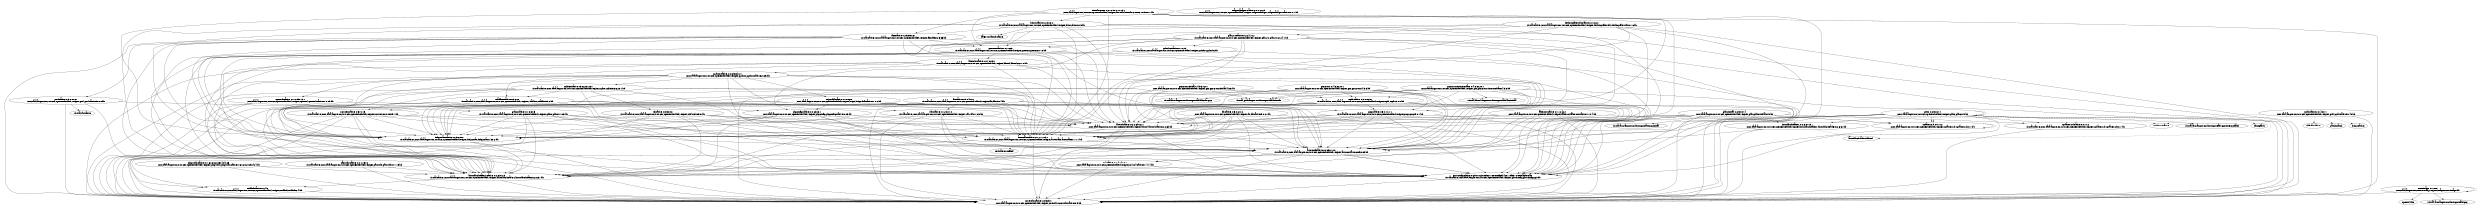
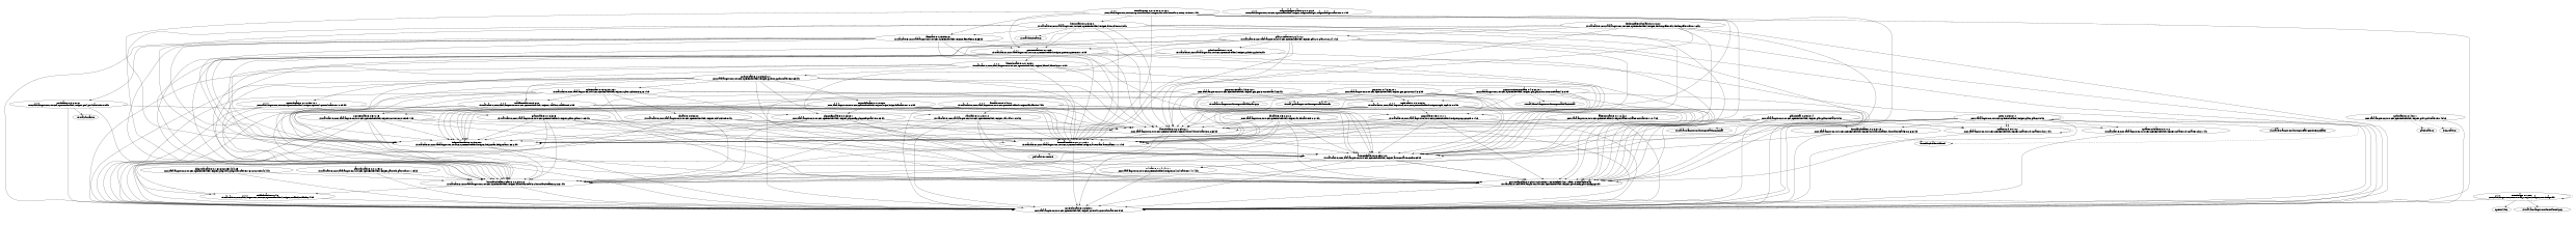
  digraph {
    n1 [label="gtk-doc-native 0:1.0-r3\nvirtual:native:/mnt/data/angstrom/sources/openembedded/recipes/gtk-doc/gtk-doc.bb"]
    n2 [label="linux-libc-headers-native 0:2.6.31-r5\nvirtual:native:/mnt/data/angstrom/sources/openembedded/recipes/linux-libc-headers/linux-libc-headers_2.6.31.bb"]
    n3 [label="coreutils-native 0:8.5-r5.0\n/mnt/data/angstrom/sources/openembedded/recipes/coreutils/coreutils-native_8.5.bb"]
    n4 [label="unifdef-native 0:2.4-0\nvirtual:native:/mnt/data/angstrom/sources/openembedded/recipes/unifdef/unifdef_2.4.bb"]
    n5 [label="BKL-image 0:1.0-r0\n/mnt/data/angstrom/BKL-overlay/recipes/images/BKL-image.bb"]
-   "virtual/arm-angstrom-linux-gnueabi-gcc"
+   "virtual/arm-angstrom-linux-gnueabi-gcc" [label="virtual/arm-angstrom-linux-libxml-gcc"]
    n7 [label="openssl/libc"]
    n8 [label="m4-native 0:1.4.14-r0.1\n/mnt/data/angstrom/sources/openembedded/recipes/m4/m4-native_1.4.14.bb"]
    n9 [label="gnu-config-native 0:git-r0+gitre35217687ee5f39b428119fe31c7e954f6de64f0\nvirtual:native:/mnt/data/angstrom/sources/openembedded/recipes/gnu-config/gnu-config_git.bb"]
    n10 [label="glibc-initial 0:2.9-r37.4\n/mnt/data/angstrom/sources/openembedded/recipes/glibc/glibc-initial_2.9.bb"]
    n11 [label="libtool-native 0:2.2.6b-r27.1\n/mnt/data/angstrom/sources/openembedded/recipes/libtool/libtool-native_2.2.6b.bb"]
    n12 [label="help2man-native 0:1.38.2-r0\nvirtual:native:/mnt/data/angstrom/sources/openembedded/recipes/help2man/help2man_1.38.2.bb"]
    n13 [label="linux-libc-headers 0:2.6.31-r5\n/mnt/data/angstrom/sources/openembedded/recipes/linux-libc-headers/linux-libc-headers_2.6.31.bb"]
    n14 [label="autoconf-native 0:2.65-r10.0\nvirtual:native:/mnt/data/angstrom/sources/openembedded/recipes/autoconf/autoconf_2.65.bb"]
    n15 [label="update-rc.d 0:0.7-r2\n/mnt/data/angstrom/sources/openembedded/recipes/update-rc.d/update-rc.d_0.7.bb"]
    n16 [label="update-rc.d-native 0:0.7-r2\nvirtual:native:/mnt/data/angstrom/sources/openembedded/recipes/update-rc.d/update-rc.d_0.7.bb"]
    n17 [label="automake-native 0:1.11.1-r3.1\nvirtual:native:/mnt/data/angstrom/sources/openembedded/recipes/automake/automake_1.11.1.bb"]
    "virtual/arm-angstrom-linux-gnueabi-gcc-initial"
    n19 [label="linux-libc-headers-libxml"]
-   "perl-native-runtime" [label="perl-native-unifdef"]
+   "perl-native-runtime"
    n21 [label="tcl-native 0:8.5.8-r8\nvirtual:native:/mnt/data/angstrom/sources/openembedded/recipes/tcltk/tcl_8.5.8.bb"]
    n22 [label="gdbm-native 0:1.8.3-r5\nvirtual:native:/mnt/data/angstrom/sources/openembedded/recipes/gdbm/gdbm_1.8.3.bb"]
    n23 [label="ncurses-native 0:5.7-r15\nvirtual:native:/mnt/data/angstrom/sources/openembedded/recipes/ncurses/ncurses_5.7.bb"]
    n24 [label="bzip2-full-native 0:1.0.6-r0\n/mnt/data/angstrom/sources/openembedded/recipes/bzip2/bzip2-full-native_1.0.6.bb"]
    n25 [label="pkgconfig-native 0:0.23-r8.1\n/mnt/data/angstrom/sources/openembedded/recipes/pkgconfig/pkgconfig-native_0.23.bb"]
    n26 [label="gcc-cross-initial 0:4.3.3-r20.1\n/mnt/data/angstrom/sources/openembedded/recipes/gcc/gcc-cross-initial_4.3.3.bb"]
    n27 [label="gmp-native 0:5.0.1-r1.1\nvirtual:native:/mnt/data/angstrom/sources/openembedded/recipes/gmp/gmp_5.0.1.bb"]
    n28 [label="mpfr-native 0:3.0.0-r3.1\nvirtual:native:/mnt/data/angstrom/sources/openembedded/recipes/mpfr/mpfr_3.0.0.bb"]
    n29 [label="virtual/quilt-angstrom-linux-gnueabi-binutils"]
    n30 [label="gettext-native 0:0.18-r3\nvirtual:native:/mnt/data/angstrom/sources/openembedded/recipes/gettext/gettext_0.18.bb"]
    n31 [label="libxml2-native 0:2.7.8-r9.1\nvirtual:native:/mnt/data/angstrom/sources/openembedded/recipes/libxml/libxml2_2.7.8.bb"]
    n32 [label="python-native 0:2.6.5-ml12.1\n/mnt/data/angstrom/sources/openembedded/recipes/python/python-native_2.6.5.bb"]
    n33 [label="glibc 0:2.9-r37.4\n/mnt/data/angstrom/sources/openembedded/recipes/glibc/glibc_2.9.bb"]
    "virtual/arm-angstrom-linux-gnueabi-gcc-intermediate"
-   libsegfault
    n36 [label="readline-native 0:5.2-r8\nvirtual:native:/mnt/data/angstrom/sources/openembedded/recipes/readline/readline_5.2.bb"]
    n37 [label="perl-native 0:5.8.8-r21\n/mnt/data/angstrom/sources/openembedded/recipes/perl/perl-native_5.8.8.bb"]
    "virtual/db-native"
    n39 [label="binutils-cross 0:2.18.50.0.7-r13.1\n/mnt/data/angstrom/sources/openembedded/recipes/binutils/binutils-cross_2.18.50.0.7.bb"]
    n40 [label="bison-native 0:2.3-r8.0\nvirtual:native:/mnt/data/angstrom/sources/openembedded/recipes/bison/bison_2.3.bb"]
    n41 [label="flex-native 0:2.5.35-r6.1\nvirtual:native:/mnt/data/angstrom/sources/openembedded/recipes/flex/flex_2.5.35.bb"]
-   "virtual/libintl-native" [label="fakeroot/libintl-native"]
+   "virtual/libintl-native"
    n43 [label="quilt-native 0:0.48-r7.1\n/mnt/data/angstrom/sources/openembedded/recipes/quilt/quilt-native_0.48.bb"]
-   "diffstat-native"
-   "patch-native" [label="patch-patch"]
+   "patch-native"
    "bzip2-native"
-   "util-linux-native"
    n48 [label="zlib-native 0:1.2.3-r7.0\nvirtual:native:/mnt/data/angstrom/sources/openembedded/recipes/zlib/zlib_1.2.3.bb"]
    n49 [label="stagemanager-native 0:0.0.1-r15\n/mnt/data/angstrom/sources/openembedded/recipes/stage-manager/stagemanager-native_0.0.1.bb"]
    n50 [label="sqlite3-native 0:3.6.23.1-r3.1\nvirtual:native:/mnt/data/angstrom/sources/openembedded/recipes/sqlite/sqlite3_3.6.23.1.bb"]
    n51 [label="openssl-native 0:1.0.0b-r13.1\n/mnt/data/angstrom/sources/openembedded/recipes/openssl/openssl-native_1.0.0b.bb"]
    n52 [label="ipkg-utils-native 0:1.6+cvs20050404-r25\n/mnt/data/angstrom/sources/openembedded/recipes/ipkg-utils/ipkg-utils-native_1.6+cvs20050404.bb"]
    n53 [label="gcc-cross 0:4.3.3-r20.1\n/mnt/data/angstrom/sources/openembedded/recipes/gcc/gcc-cross_4.3.3.bb"]
    "virtual/arm-angstrom-linux-gnueabi-libc-for-gcc"
    n55 [label="fakeroot-native 0:1.12.4-r2\n/mnt/data/angstrom/sources/openembedded/recipes/fakeroot/fakeroot-native_1.12.4.bb"]
    n56 [label="desktop-file-utils-native 0:0.16-r0\nvirtual:native:/mnt/data/angstrom/sources/openembedded/recipes/desktop-file-utils/desktop-file-utils_0.16.bb"]
    n57 [label="glib-2.0-native 0:2.24.1-r2\nvirtual:native:/mnt/data/angstrom/sources/openembedded/recipes/glib-2.0/glib-2.0_2.24.1.bb"]
    n58 [label="gcc-cross-intermediate 0:4.3.3-r20.1\n/mnt/data/angstrom/sources/openembedded/recipes/gcc/gcc-cross-intermediate_4.3.3.bb"]
    n59 [label="virtual/libxml-angstrom-linux-gnueabi-libc-initial"]
    n60 [label="pax-utils-native 0:0.1.19-r2\nvirtual:native:/mnt/data/angstrom/sources/openembedded/recipes/pax-utils/pax-utils_0.1.19.bb"]
    n61 [label="db-native 0:5.0.21-r2\n/mnt/data/angstrom/sources/openembedded/recipes/db/db-native_5.0.21.bb"]
    n62 [label="file-native 0:5.04-r2.1\nvirtual:native:/mnt/data/angstrom/sources/openembedded/recipes/file/file_5.04.bb"]
    n1 -> n2
    n1 -> n3
    n2 -> n3
    n2 -> n4
    n4 -> n3
    n5 -> n3
    n5 -> n5 [style=dashed]
    n5 -> "virtual/arm-angstrom-linux-gnueabi-gcc"
    n5 -> n7
    n8 -> n2
    n8 -> n3
    n8 -> n9
    n9 -> n3
    n10 -> n3
    n10 -> n9
    n10 -> n11
    n10 -> n12
    n10 -> n13
    n10 -> n14
    n10 -> n15
    n10 -> n15 [style=dashed]
    n10 -> n16
    n10 -> n17
    n10 -> "virtual/arm-angstrom-linux-gnueabi-gcc-initial"
    n11 -> n2
    n11 -> n3
    n11 -> n9
    n11 -> n12
    n11 -> n14
    n11 -> n17
    n12 -> n2
    n12 -> n3
    n13 -> n3
    n13 -> n4
    n13 -> n19 [style=dashed]
    n14 -> n2
    n14 -> n3
    n14 -> n8
    n14 -> n8 [style=dashed]
    n14 -> n9
    n14 -> n9 [style=dashed]
    n15 -> n3
    n15 -> n15 [style=dashed]
    n16 -> n3
    n17 -> n2
    n17 -> n3
    n17 -> n14
    n17 -> n14 [style=dashed]
    n17 -> "perl-native-runtime" [style=dashed]
    n21 -> n2
    n21 -> n3
    n21 -> n9
    n21 -> n11
    n21 -> n12
    n21 -> n14
    n21 -> n17
    n22 -> n2
    n22 -> n3
    n22 -> n9
    n22 -> n11
    n22 -> n12
    n22 -> n14
    n22 -> n17
    n23 -> n2
    n23 -> n3
    n23 -> n4
    n23 -> n9
    n23 -> n11
    n23 -> n12
    n23 -> n14
    n23 -> n17
    n24 -> n2
    n24 -> n3
    n24 -> n9
    n24 -> n11
    n24 -> n12
    n24 -> n14
    n24 -> n17
    n24 -> n25
    n25 -> n2
    n25 -> n3
    n25 -> n9
    n25 -> n11
    n25 -> n12
    n25 -> n14
    n25 -> n17
    n26 -> n3
    n26 -> n9
    n26 -> n11
    n26 -> n12
    n26 -> n14
    n26 -> n17
    n26 -> n27
    n26 -> n28
    n26 -> n29
    n27 -> n2
    n27 -> n3
    n27 -> n9
    n27 -> n11
    n27 -> n12
    n27 -> n14
    n27 -> n17
    n28 -> n2
    n28 -> n3
    n28 -> n9
    n28 -> n11
    n28 -> n12
    n28 -> n14
    n28 -> n17
    n28 -> n27
    n30 -> n2
    n30 -> n3
    n30 -> n9
    n30 -> n11
    n30 -> n12
    n30 -> n14
    n30 -> n17
    n30 -> n31
    n31 -> n2
    n31 -> n3
    n31 -> n9
    n31 -> n11
    n31 -> n12
    n31 -> n14
    n31 -> n17
    n31 -> n32
    n32 -> n2
    n32 -> n3
    n32 -> n9
    n32 -> n11
    n32 -> n12
    n32 -> n14
    n32 -> n17
    n32 -> n24
    n32 -> n36
    n32 -> n48
    n32 -> n50
    n32 -> n51
    n33 -> n3
    n33 -> n9
    n33 -> n11
    n33 -> n12
    n33 -> n13
    n33 -> n14
    n33 -> n15
    n33 -> n15 [style=dashed]
    n33 -> n16
    n33 -> n17
    n33 -> n19 [style=dashed]
    n33 -> n33 [style=dashed]
    n33 -> "virtual/arm-angstrom-linux-gnueabi-gcc-intermediate"
-   n33 -> libsegfault [style=dashed]
    n36 -> n2
    n36 -> n3
    n36 -> n9
    n36 -> n11
    n36 -> n12
    n36 -> n14
    n36 -> n17
    n36 -> n23
    n37 -> n2
    n37 -> n3
    n37 -> n22
    n37 -> "virtual/db-native"
    n39 -> n3
    n39 -> n9
    n39 -> n11
    n39 -> n12
    n39 -> n14
    n39 -> n17
    n39 -> n30
    n39 -> n40
    n39 -> n41
    n40 -> n2
    n40 -> n3
    n40 -> n9
    n40 -> n11
    n40 -> n12
    n40 -> n14
    n40 -> n17
    n40 -> n30
    n40 -> n41
    n40 -> "virtual/libintl-native"
    n41 -> n2
    n41 -> n3
    n41 -> n9
    n41 -> n11
    n41 -> n12
    n41 -> n14
    n41 -> n17
    n41 -> n30
    n41 -> n37
    n43 -> n3
-   n43 -> "diffstat-native" [style=dashed]
    n43 -> "patch-native" [style=dashed]
    n43 -> "bzip2-native" [style=dashed]
-   n43 -> "util-linux-native" [style=dashed]
    n48 -> n2
    n48 -> n3
    n48 -> n9
    n48 -> n11
    n48 -> n12
    n48 -> n14
    n48 -> n17
    n50 -> n2
    n50 -> n3
    n50 -> n9
    n50 -> n11
    n50 -> n12
    n50 -> n14
    n50 -> n17
    n50 -> n21
    n50 -> n23
    n50 -> n36
    n51 -> n2
    n51 -> n3
    n51 -> n25
    n52 -> n2
    n52 -> n3
    n53 -> n3
    n53 -> n9
    n53 -> n11
    n53 -> n12
    n53 -> n14
    n53 -> n17
    n53 -> n27
    n53 -> n28
    n53 -> n29
    n53 -> "virtual/arm-angstrom-linux-gnueabi-libc-for-gcc"
    n55 -> n2
    n55 -> n3
    n55 -> n9
    n55 -> n11
    n55 -> n12
    n55 -> n14
    n55 -> n17
-   n55 -> "util-linux-native" [style=dashed]
    n56 -> n2
    n56 -> n3
    n56 -> n9
    n56 -> n11
    n56 -> n12
    n56 -> n14
    n56 -> n17
    n56 -> n57
    n57 -> n1
    n57 -> n2
    n57 -> n3
    n57 -> n9
    n57 -> n11
    n57 -> n12
    n57 -> n14
    n57 -> n17
    n57 -> n25
    n57 -> n30
    n58 -> n3
    n58 -> n9
    n58 -> n11
    n58 -> n12
    n58 -> n14
    n58 -> n17
    n58 -> n27
    n58 -> n28
    n58 -> n29
    n58 -> n59
    n60 -> n2
    n60 -> n3
    n61 -> n2
    n61 -> n3
    n61 -> n9
    n61 -> n11
    n61 -> n12
    n61 -> n14
    n61 -> n17
    n62 -> n2
    n62 -> n3
    n62 -> n9
    n62 -> n11
    n62 -> n12
    n62 -> n14
    n62 -> n17
    n62 -> n48
  }
